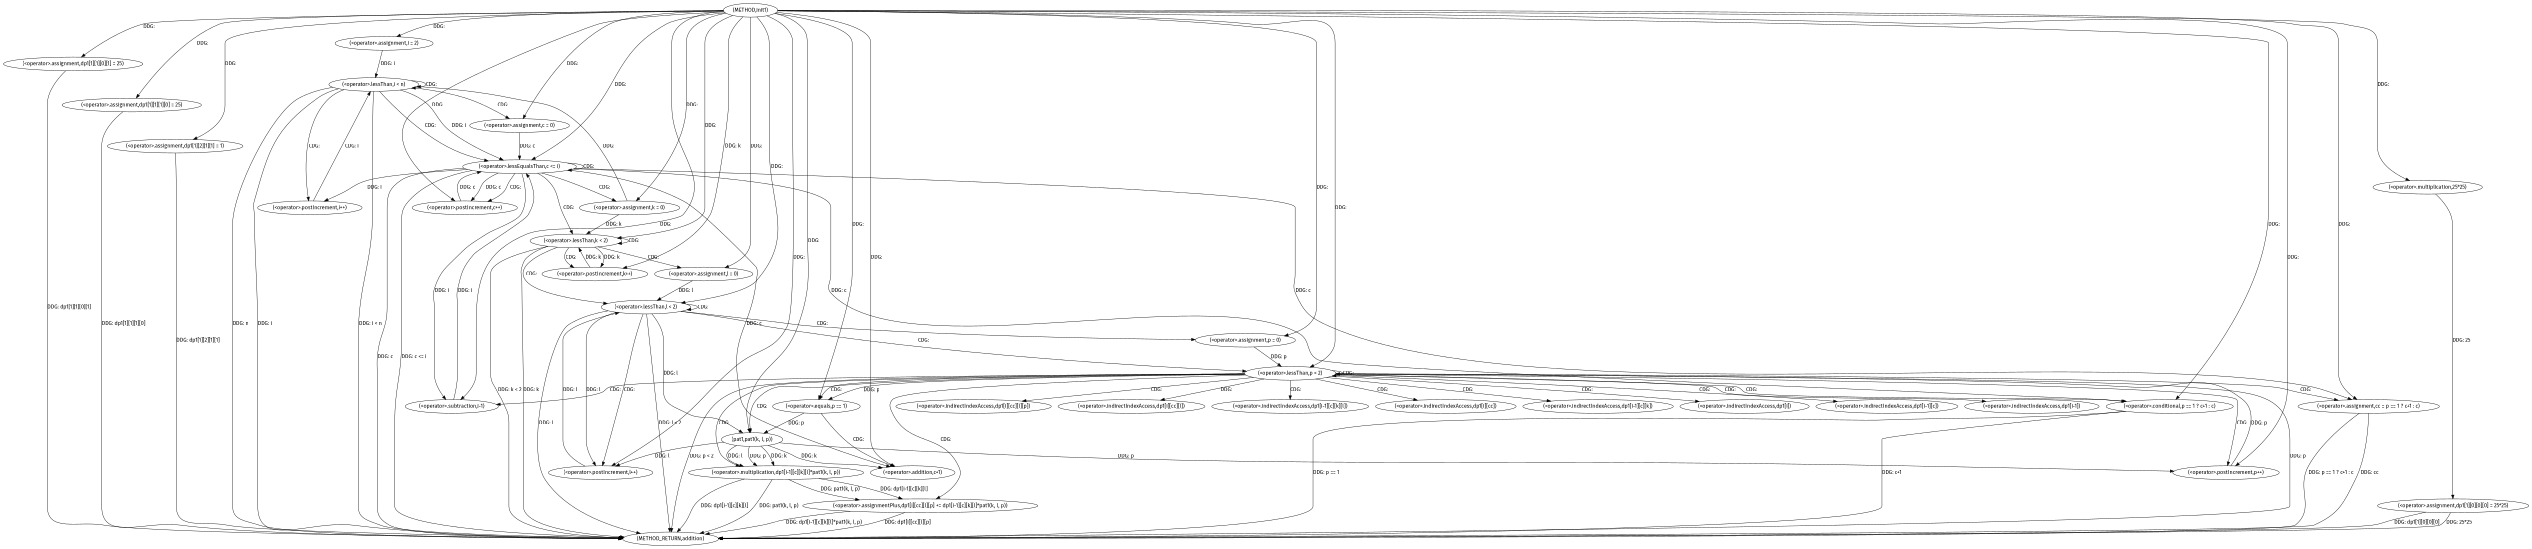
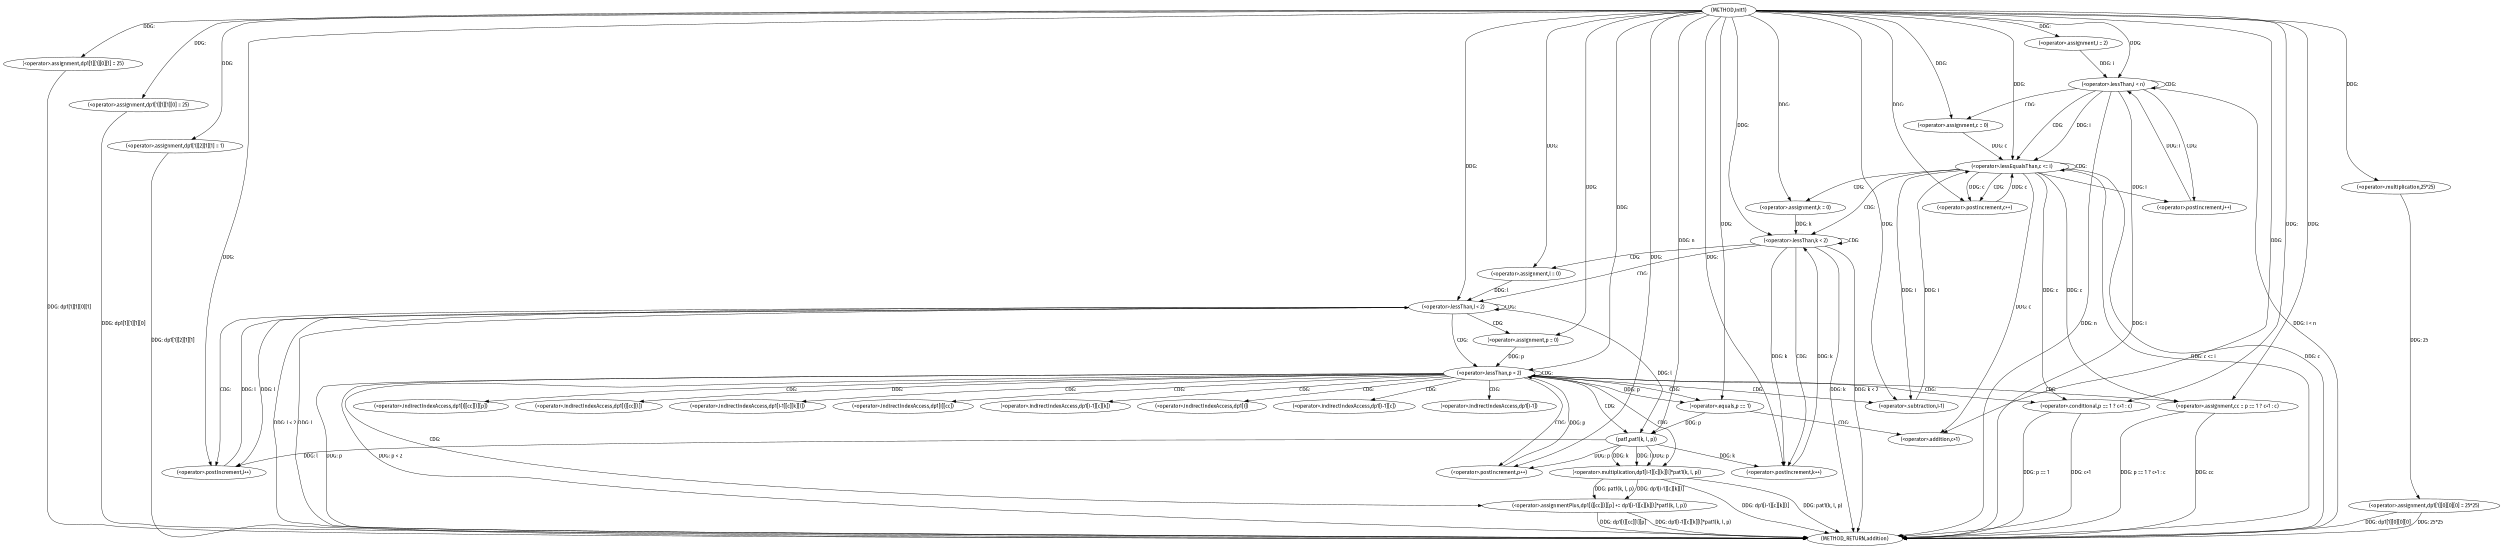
  digraph {
    fontname="Fira Sans"
    node [fontname="Fira Sans"]
    edge [fontname="Fira Sans"]
    n1 [label="(METHOD,init1)"]
    n2 [label="(<operator>.assignment,dp1[1][1][0][1] = 25)"]
    n3 [label="(<operator>.assignment,dp1[1][1][1][0] = 25)"]
    n4 [label="(<operator>.assignment,dp1[1][2][1][1] = 1)"]
    n5 [label="(<operator>.assignment,i = 2)"]
    n6 [label="(<operator>.lessThan,i < n)"]
    n7 [label="(<operator>.multiplication,25*25)"]
    n8 [label="(<operator>.assignment,c = 0)"]
    n9 [label="(<operator>.lessEqualsThan,c <= i)"]
    n10 [label="(<operator>.postIncrement,c++)"]
    n11 [label="(<operator>.assignment,k = 0)"]
    n12 [label="(<operator>.lessThan,k < 2)"]
    n13 [label="(<operator>.postIncrement,k++)"]
    n14 [label="(<operator>.assignment,l = 0)"]
    n15 [label="(<operator>.lessThan,l < 2)"]
    n16 [label="(<operator>.postIncrement,l++)"]
    n17 [label="(<operator>.assignment,p = 0)"]
    n18 [label="(<operator>.lessThan,p < 2)"]
    n19 [label="(<operator>.postIncrement,p++)"]
    n20 [label="(<operator>.assignment,cc = p == 1 ? c+1 : c)"]
    n21 [label="(<operator>.conditional,p == 1 ? c+1 : c)"]
    n22 [label="(<operator>.equals,p == 1)"]
    n23 [label="(<operator>.addition,c+1)"]
    n24 [label="(pat1,pat1(k, l, p))"]
    n25 [label="(<operator>.subtraction,i-1)"]
    n26 [label="(METHOD_RETURN,addition)"]
    n27 [label="(<operator>.postIncrement,i++)"]
    n28 [label="(<operator>.assignment,dp1[1][0][0][0] = 25*25)"]
    n29 [label="(<operator>.assignmentPlus,dp1[i][cc][l][p] += dp1[i-1][c][k][l]*pat1(k, l, p))"]
    n30 [label="(<operator>.multiplication,dp1[i-1][c][k][l]*pat1(k, l, p))"]
    n31 [label="(<operator>.indirectIndexAccess,dp1[i][cc][l][p])"]
    n32 [label="(<operator>.indirectIndexAccess,dp1[i][cc][l])"]
    n33 [label="(<operator>.indirectIndexAccess,dp1[i-1][c][k][l])"]
    n34 [label="(<operator>.indirectIndexAccess,dp1[i][cc])"]
    n35 [label="(<operator>.indirectIndexAccess,dp1[i-1][c][k])"]
    n36 [label="(<operator>.indirectIndexAccess,dp1[i])"]
    n37 [label="(<operator>.indirectIndexAccess,dp1[i-1][c])"]
    n38 [label="(<operator>.indirectIndexAccess,dp1[i-1])"]
    n1 -> n2 [label="DDG: "]
    n1 -> n3 [label="DDG: "]
    n1 -> n4 [label="DDG: "]
    n1 -> n5 [label="DDG: "]
-   n11 -> n6 [label="DDG: "]
+   n1 -> n6 [label="DDG: "]
    n1 -> n7 [label="DDG: "]
    n1 -> n8 [label="DDG: "]
    n1 -> n9 [label="DDG: "]
    n1 -> n10 [label="DDG: "]
    n1 -> n11 [label="DDG: "]
    n1 -> n12 [label="DDG: "]
-   n1 -> n13 [label="DDG: k"]
+   n1 -> n13 [label="DDG: "]
    n1 -> n14 [label="DDG: "]
    n1 -> n15 [label="DDG: "]
    n1 -> n16 [label="DDG: "]
    n1 -> n17 [label="DDG: "]
    n1 -> n18 [label="DDG: "]
    n1 -> n19 [label="DDG: "]
    n1 -> n20 [label="DDG: "]
    n1 -> n21 [label="DDG: "]
    n1 -> n22 [label="DDG: "]
    n1 -> n23 [label="DDG: "]
-   n1 -> n24 [label="DDG: "]
+   n1 -> n24 [label="DDG: n"]
    n1 -> n25 [label="DDG: "]
    n2 -> n26 [label="DDG: dp1[1][1][0][1]"]
    n3 -> n26 [label="DDG: dp1[1][1][1][0]"]
    n4 -> n26 [label="DDG: dp1[1][2][1][1]"]
    n5 -> n6 [label="DDG: i"]
    n6 -> n6 [label="CDG: "]
    n6 -> n8 [label="CDG: "]
    n6 -> n9 [label="DDG: i"]
    n6 -> n9 [label="CDG: "]
    n6 -> n26 [label="DDG: i"]
    n6 -> n26 [label="DDG: i < n"]
    n6 -> n26 [label="DDG: n"]
    n6 -> n27 [label="CDG: "]
    n7 -> n28 [label="DDG: 25"]
    n8 -> n9 [label="DDG: c"]
    n9 -> n9 [label="CDG: "]
    n9 -> n10 [label="DDG: c"]
    n9 -> n10 [label="CDG: "]
    n9 -> n11 [label="CDG: "]
    n9 -> n12 [label="CDG: "]
    n9 -> n20 [label="DDG: c"]
    n9 -> n21 [label="DDG: c"]
    n9 -> n23 [label="DDG: c"]
    n9 -> n25 [label="DDG: i"]
    n9 -> n26 [label="DDG: c"]
    n9 -> n26 [label="DDG: c <= i"]
    n9 -> n27 [label="DDG: i"]
    n10 -> n9 [label="DDG: c"]
    n11 -> n12 [label="DDG: k"]
    n12 -> n12 [label="CDG: "]
    n12 -> n13 [label="DDG: k"]
    n12 -> n13 [label="CDG: "]
    n12 -> n14 [label="CDG: "]
    n12 -> n15 [label="CDG: "]
    n12 -> n26 [label="DDG: k"]
    n12 -> n26 [label="DDG: k < 2"]
    n13 -> n12 [label="DDG: k"]
    n14 -> n15 [label="DDG: l"]
    n15 -> n15 [label="CDG: "]
    n15 -> n16 [label="DDG: l"]
    n15 -> n16 [label="CDG: "]
    n15 -> n17 [label="CDG: "]
    n15 -> n18 [label="CDG: "]
    n15 -> n24 [label="DDG: l"]
    n15 -> n26 [label="DDG: l"]
    n15 -> n26 [label="DDG: l < 2"]
    n16 -> n15 [label="DDG: l"]
    n17 -> n18 [label="DDG: p"]
    n18 -> n18 [label="CDG: "]
    n18 -> n19 [label="CDG: "]
    n18 -> n20 [label="CDG: "]
    n18 -> n21 [label="CDG: "]
    n18 -> n22 [label="DDG: p"]
    n18 -> n22 [label="CDG: "]
    n18 -> n24 [label="CDG: "]
    n18 -> n25 [label="CDG: "]
    n18 -> n26 [label="DDG: p"]
    n18 -> n26 [label="DDG: p < 2"]
    n18 -> n29 [label="CDG: "]
    n18 -> n30 [label="CDG: "]
    n18 -> n31 [label="CDG: "]
    n18 -> n32 [label="DDG: "]
    n18 -> n33 [label="CDG: "]
    n18 -> n34 [label="CDG: "]
    n18 -> n35 [label="CDG: "]
    n18 -> n36 [label="CDG: "]
    n18 -> n37 [label="CDG: "]
    n18 -> n38 [label="CDG: "]
    n19 -> n18 [label="DDG: p"]
    n20 -> n26 [label="DDG: cc"]
    n20 -> n26 [label="DDG: p == 1 ? c+1 : c"]
    n21 -> n26 [label="DDG: p == 1"]
    n21 -> n26 [label="DDG: c+1"]
    n22 -> n23 [label="CDG: "]
    n22 -> n24 [label="DDG: p"]
-   n24 -> n23 [label="DDG: k"]
+   n24 -> n13 [label="DDG: k"]
    n24 -> n16 [label="DDG: l"]
    n24 -> n19 [label="DDG: p"]
    n24 -> n30 [label="DDG: k"]
    n24 -> n30 [label="DDG: l"]
    n24 -> n30 [label="DDG: p"]
    n25 -> n9 [label="DDG: i"]
-   n27 -> n6 [label="CDG: i"]
+   n27 -> n6 [label="DDG: i"]
    n28 -> n26 [label="DDG: dp1[1][0][0][0]"]
    n28 -> n26 [label="DDG: 25*25"]
    n29 -> n26 [label="DDG: dp1[i][cc][l][p]"]
    n29 -> n26 [label="DDG: dp1[i-1][c][k][l]*pat1(k, l, p)"]
    n30 -> n26 [label="DDG: dp1[i-1][c][k][l]"]
    n30 -> n26 [label="DDG: pat1(k, l, p)"]
    n30 -> n29 [label="DDG: pat1(k, l, p)"]
    n30 -> n29 [label="DDG: dp1[i-1][c][k][l]"]
  }
